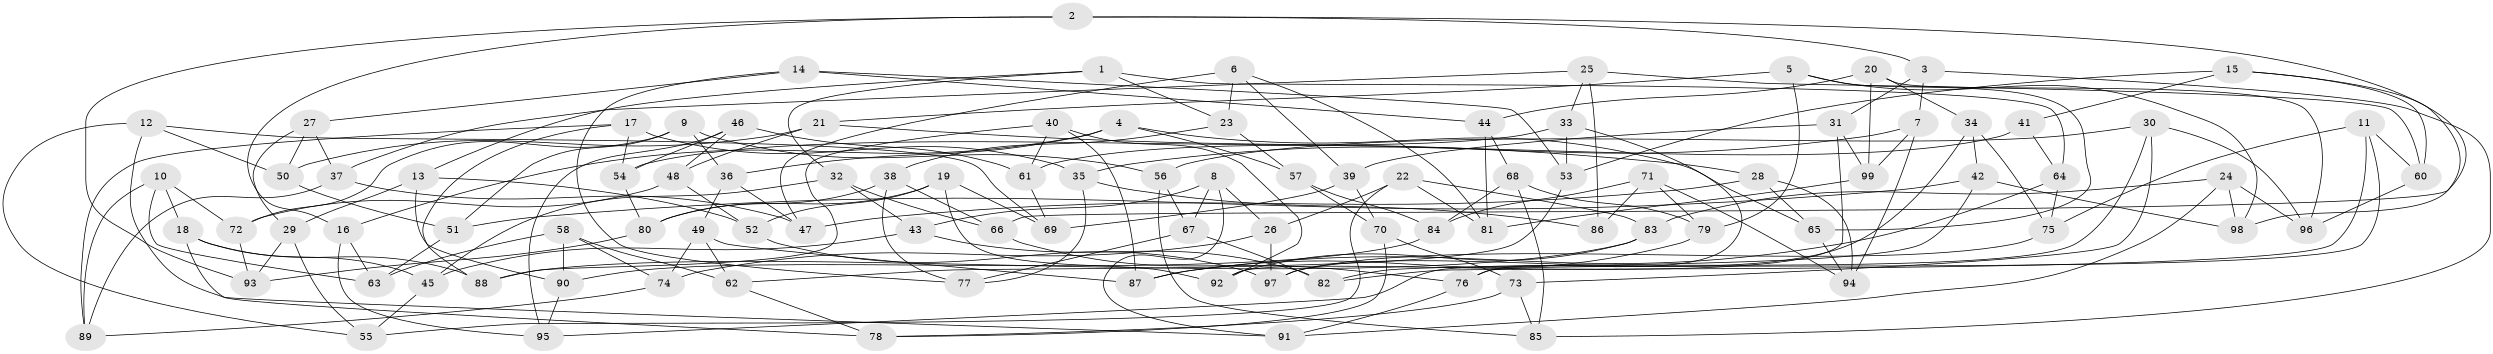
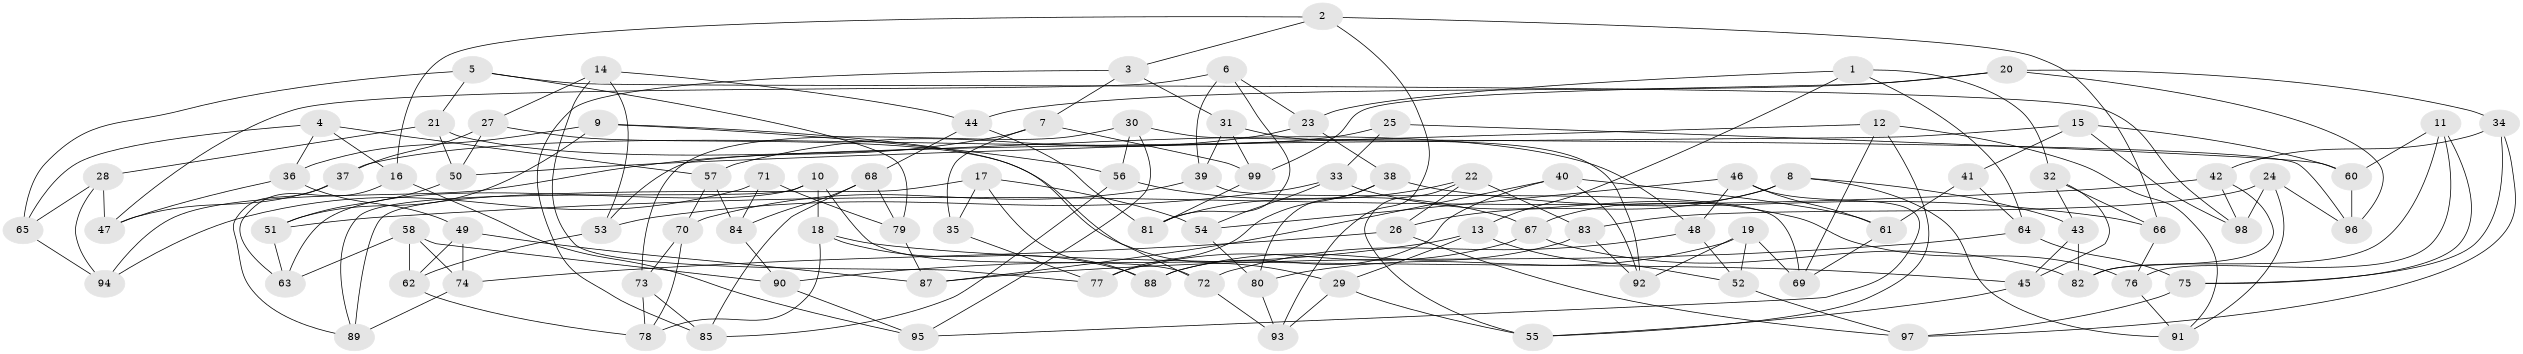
  graph {
    node [color=gray90 style=filled]
    1
    13
    23
    32
    64
    29
    52
    90
    57
    38
    66
    43
    45
    75
    87
    2
    3
    16
    93
    7
    31
    85
    63
    95
    76
    35
    n27 [label=99]
    94
    39
    92
    4
    36
    65
    47
    49
    70
    84
    5
    21
    79
    98
    50
    28
    48
    6
    81
    69
    77
-   86
    8
    26
    67
    91
    74
    97
    82
    9
    51
    56
    72
    10
    18
    89
    88
    78
    11
    60
    96
    12
    55
    14
    27
    44
    53
    37
    68
    62
    15
    41
    61
    17
    54
    80
    19
    20
    34
    42
    22
    83
    24
    25
    33
    30
    73
    40
    46
    58
    71
    1 -- 13
    1 -- 23
    1 -- 32
    1 -- 64
    13 -- 29
    13 -- 52
    13 -- 90
    23 -- 57
    23 -- 38
    32 -- 66
    32 -- 43
    32 -- 45
    64 -- 75
    64 -- 87
    29 -- 93
    29 -- 55
    52 -- 97
    90 -- 95
    57 -- 70
    57 -- 84
    38 -- 66
    38 -- 77
    38 -- 80
    66 -- 76
    43 -- 45
    43 -- 82
    45 -- 55
    75 -- 97
    2 -- 66
    2 -- 3
    2 -- 16
    2 -- 93
    3 -- 7
    3 -- 31
    3 -- 85
    16 -- 63
    16 -- 95
    7 -- 35
    7 -- n27
    7 -- 94
    31 -- n27
    31 -- 39
    31 -- 92
    76 -- 91
    35 -- 77
-   35 -- 86
    n27 -- 81
    39 -- 70
    39 -- 69
    4 -- 57
    4 -- 16
    4 -- 36
    4 -- 65
    36 -- 47
    36 -- 49
    65 -- 94
    49 -- 87
    49 -- 74
    49 -- 62
    70 -- 78
    70 -- 73
    84 -- 90
    5 -- 65
    5 -- 21
    5 -- 79
    5 -- 98
    21 -- 50
    21 -- 28
    21 -- 48
    79 -- 87
    50 -- 51
    28 -- 94
    28 -- 65
    28 -- 47
    48 -- 52
    48 -- 72
    6 -- 23
    6 -- 39
    6 -- 47
    6 -- 81
    8 -- 43
    8 -- 26
    8 -- 67
    8 -- 91
    26 -- 74
    26 -- 97
    67 -- 77
    67 -- 82
    74 -- 89
    9 -- 36
    9 -- 51
    9 -- 56
    9 -- 72
    51 -- 63
    56 -- 85
    56 -- 67
    72 -- 93
    10 -- 63
    10 -- 72
    10 -- 18
    10 -- 89
    18 -- 45
    18 -- 88
    18 -- 78
    11 -- 75
    11 -- 76
    11 -- 82
    11 -- 60
    60 -- 96
    12 -- 50
    12 -- 69
    12 -- 91
    12 -- 55
    14 -- 77
    14 -- 27
    14 -- 44
    14 -- 53
    27 -- 29
    27 -- 50
    27 -- 37
    44 -- 81
    44 -- 68
    53 -- 62
    37 -- 47
    37 -- 89
    68 -- 85
    68 -- 84
    68 -- 79
    62 -- 78
    15 -- 98
    15 -- 60
    15 -- 53
    15 -- 41
    41 -- 64
    41 -- 61
    61 -- 69
    17 -- 35
    17 -- 89
    17 -- 88
    17 -- 54
    54 -- 80
    80 -- 93
    19 -- 52
    19 -- 92
    19 -- 69
    19 -- 80
    20 -- n27
    20 -- 96
    20 -- 44
    20 -- 34
    34 -- 75
    34 -- 97
    34 -- 42
    42 -- 98
    42 -- 82
    42 -- 51
    22 -- 81
    22 -- 26
    22 -- 55
    22 -- 83
    83 -- 92
    83 -- 88
    24 -- 98
    24 -- 91
    24 -- 96
    24 -- 83
-   25 -- 86
    25 -- 60
    25 -- 37
    25 -- 33
    33 -- 76
    33 -- 53
    33 -- 54
    30 -- 95
    30 -- 56
    30 -- 96
    30 -- 73
    73 -- 85
    73 -- 78
    40 -- 87
    40 -- 92
    40 -- 88
    40 -- 61
    46 -- 95
    46 -- 48
    46 -- 61
    46 -- 54
    58 -- 90
    58 -- 63
    58 -- 74
    58 -- 62
    71 -- 94
    71 -- 84
    71 -- 79
-   71 -- 86
  }
